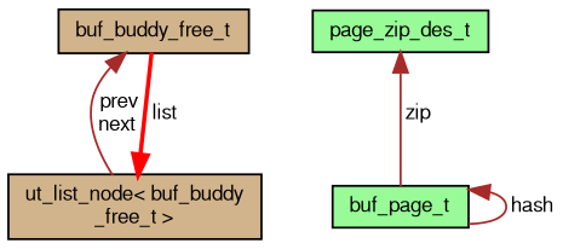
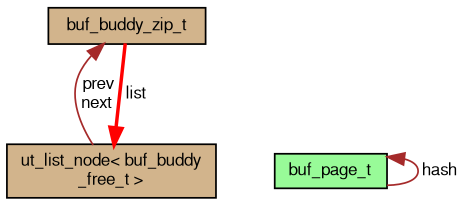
  digraph {
    node [color=black fillcolor=tan fontname=FreeSans fontsize=10 shape=record style=filled]
    edge [color=brown dir=back fontname=FreeSans fontsize=10 labelfontname=FreeSans labelfontsize=10 style=solid]
-   n1 [fontcolor=black height=0.2 label=buf_buddy_free_t width=0.4]
+   n1 [fontcolor=black height=0.2 label=buf_buddy_zip_t width=0.4]
    n2 [height=0.2 label="ut_list_node\< buf_buddy\l_free_t \>" width=0.4]
    n3 [fillcolor=palegreen height=0.2 label=buf_page_t width=0.4]
-   n4 [fillcolor=palegreen height=0.2 label=page_zip_des_t width=0.4]
    n1 -> n2 [label=" prev\nnext"]
    n2 -> n1 [color=red label=" list" style=bold]
    n3 -> n3 [label=" hash"]
-   n4 -> n3 [label=" zip"]
  }
